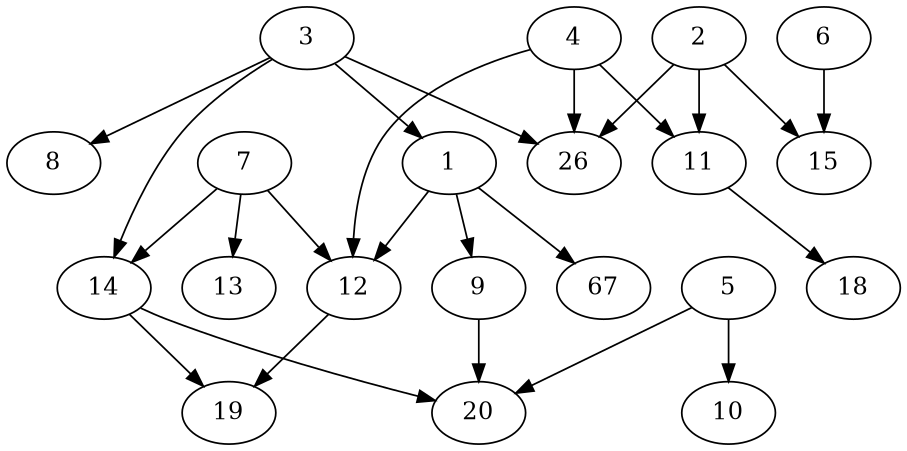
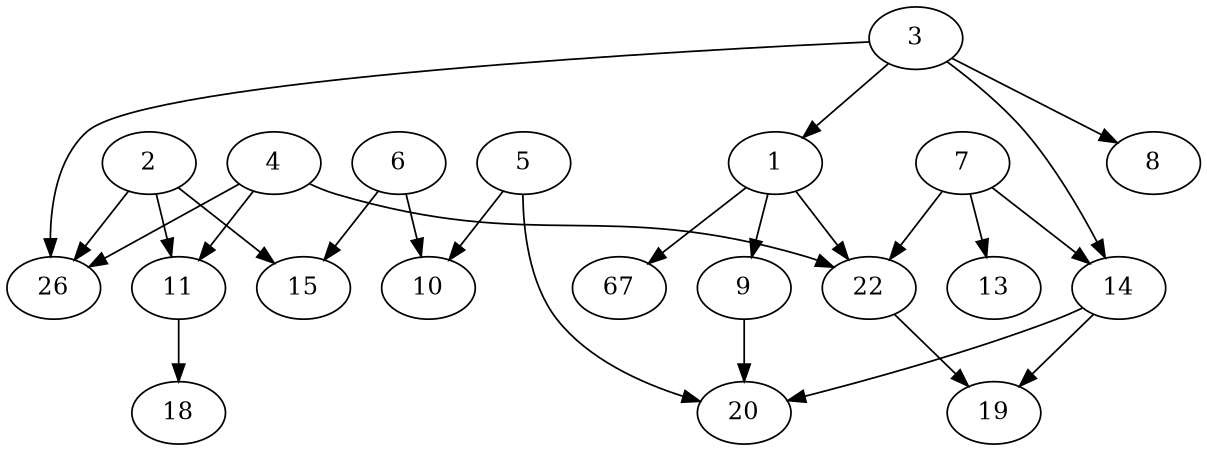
  digraph {
    node [alpha=0.10]
    1 [alpha=0.14 expect_size=16593920]
    9 [expect_size=12186624]
-   12 [alpha=0.11 expect_size=37058560]
+   12 [alpha=0.11 expect_size=37058560 label=22]
    n4 [alpha=0.19 expect_size=40562688 label=67]
    20 [alpha=0.07 expect_size=25558016]
    19 [alpha=0.06 expect_size=49660928]
    2 [alpha=0.12 expect_size=18933760]
    11 [alpha=0.18 expect_size=52312064]
    15 [alpha=0.06 expect_size=40112128]
    n10 [alpha=0.13 expect_size=7955456 label=26]
    18 [alpha=0.09 expect_size=41171968]
    3 [expect_size=45075456]
    8 [alpha=0.04 expect_size=45836288]
    14 [alpha=0.18 expect_size=40135680]
    4 [alpha=0.20 expect_size=31278080]
    5 [alpha=0.06 expect_size=29276160]
    10 [alpha=0.01 expect_size=29614080]
    6 [alpha=0.14 expect_size=37253120]
    7 [alpha=0.00 expect_size=28603392]
    13 [expect_size=17059840]
    1 -> 9
    1 -> 12
    1 -> n4
    9 -> 20
    12 -> 19
    2 -> 11
    2 -> 15
    2 -> n10
    11 -> 18
    3 -> 1
    3 -> n10
    3 -> 8
    3 -> 14
    14 -> 20
    14 -> 19
    4 -> 12
    4 -> 11
    4 -> n10
    5 -> 20
    5 -> 10
    6 -> 15
+   6 -> 10
    7 -> 12
    7 -> 14
    7 -> 13
  }
